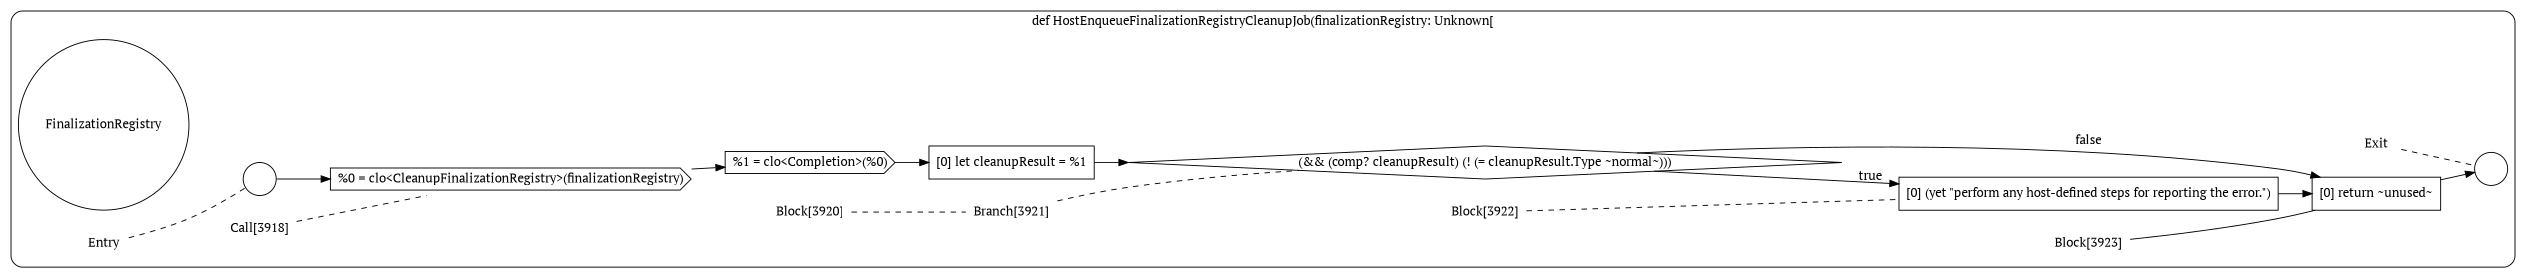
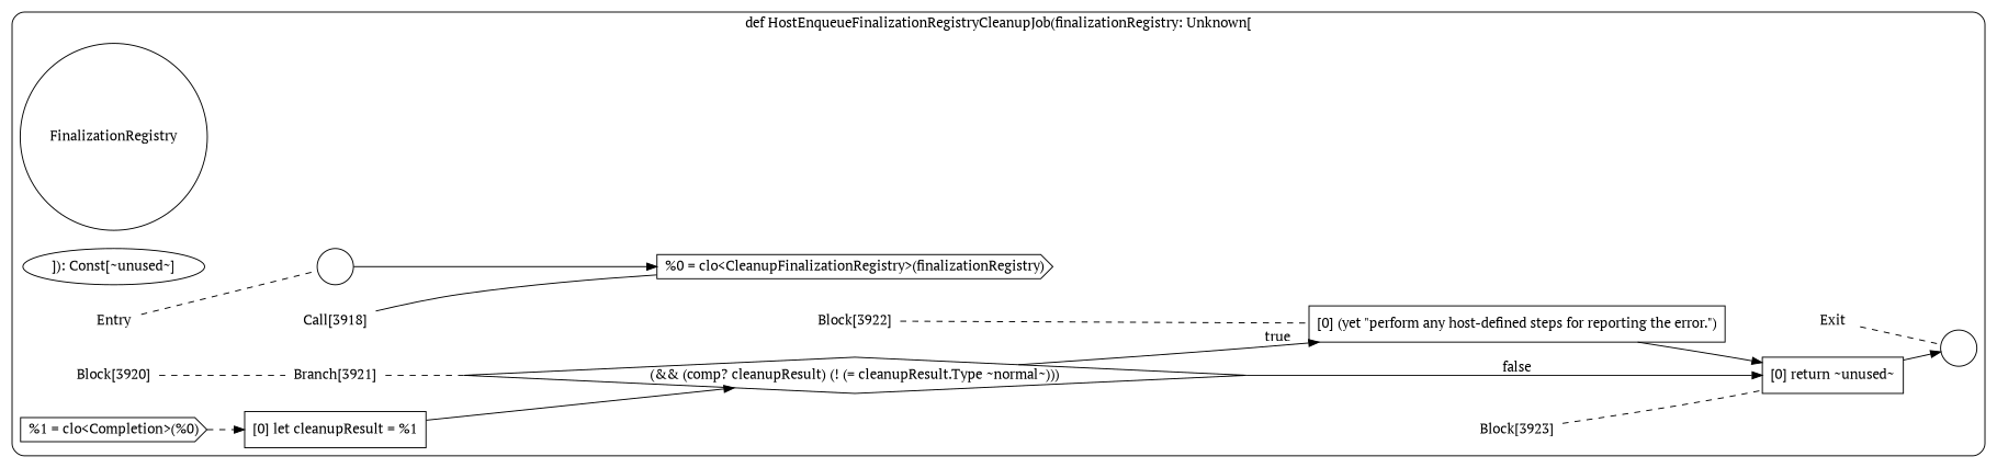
  digraph {
    fontname="PT Serif"
    rankdir=LR
    node [fontname="PT Serif" shape=none]
    edge [color=black fontname="PT Serif"]
    FinalizationRegistry [shape=circle]
+   "]): Const[~unused~]" [shape=""]
    n3 [label=<<font color="black">Entry</font>>]
    n4 [color=black fillcolor=white label=" " shape=circle style=filled]
    n5 [color=black fillcolor=white label=<<font color="black">%0 = clo&lt;CleanupFinalizationRegistry&gt;(finalizationRegistry)</font>> shape=cds style=filled]
    n6 [color=black fillcolor=white label=<<font color="black">%1 = clo&lt;Completion&gt;(%0)</font>> shape=cds style=filled]
    n7 [label=<<font color="black">Exit</font>>]
    n8 [color=black fillcolor=white label=" " shape=circle style=filled]
    n9 [label=<<font color="black">Call[3918]</font>>]
    n10 [color=black fillcolor=white label=<<font color="black">[0] let cleanupResult = %1<BR ALIGN="LEFT"/></font>> shape=box style=filled]
    n11 [color=black fillcolor=white label=<<font color="black">(&amp;&amp; (comp? cleanupResult) (! (= cleanupResult.Type ~normal~)))</font>> shape=diamond style=filled]
    n12 [label=<<font color="black">Block[3920]</font>>]
    n13 [color=black fillcolor=white label=<<font color="black">[0] (yet &quot;perform any host-defined steps for reporting the error.&quot;)<BR ALIGN="LEFT"/></font>> shape=box style=filled]
    n14 [color=black fillcolor=white label=<<font color="black">[0] return ~unused~<BR ALIGN="LEFT"/></font>> shape=box style=filled]
    n15 [label=<<font color="black">Branch[3921]</font>>]
    n16 [label=<<font color="black">Block[3922]</font>>]
    n17 [label=<<font color="black">Block[3923]</font>>]
    subgraph cluster_1 {
      label="def HostEnqueueFinalizationRegistryCleanupJob(finalizationRegistry: Unknown["
      style=rounded
      FinalizationRegistry
+     "]): Const[~unused~]"
      n3
      n4
      n5
      n6
      n7
      n8
      n9
      n10
      n11
      n12
      n13
      n14
      n15
      n16
      n17
    }
    n3 -> n4 [arrowhead=none style=dashed]
    n4 -> n5
-   n5 -> n6
-   n6 -> n10
+   n6 -> n10 [style=dashed]
    n7 -> n8 [arrowhead=none style=dashed]
-   n9 -> n5 [arrowhead=none style=dashed]
+   n9 -> n5 [arrowhead=none style=solid]
    n10 -> n11
    n11 -> n13 [label=<<font color="black">true</font>>]
    n11 -> n14 [label=<<font color="black">false</font>>]
    n12 -> n15 [arrowhead=none style=dashed]
    n13 -> n14
    n14 -> n8
    n15 -> n11 [arrowhead=none style=dashed]
    n16 -> n13 [arrowhead=none style=dashed]
-   n17 -> n14 [arrowhead=none style=solid]
+   n17 -> n14 [arrowhead=none style=dashed]
  }
